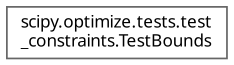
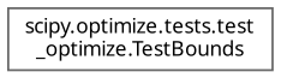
  digraph {
    rankdir=LR
    fontname="Noto Sans"
-   n1 [color=grey40 fillcolor=white fontname="Noto Sans" fontsize=10 height=0.2 label="scipy.optimize.tests.test\l_constraints.TestBounds" shape=box style=filled width=0.4]
+   n1 [color=grey40 fillcolor=white fontname="Noto Sans" fontsize=10 height=0.2 label="scipy.optimize.tests.test\l_optimize.TestBounds" shape=box style=filled width=0.4]
  }
